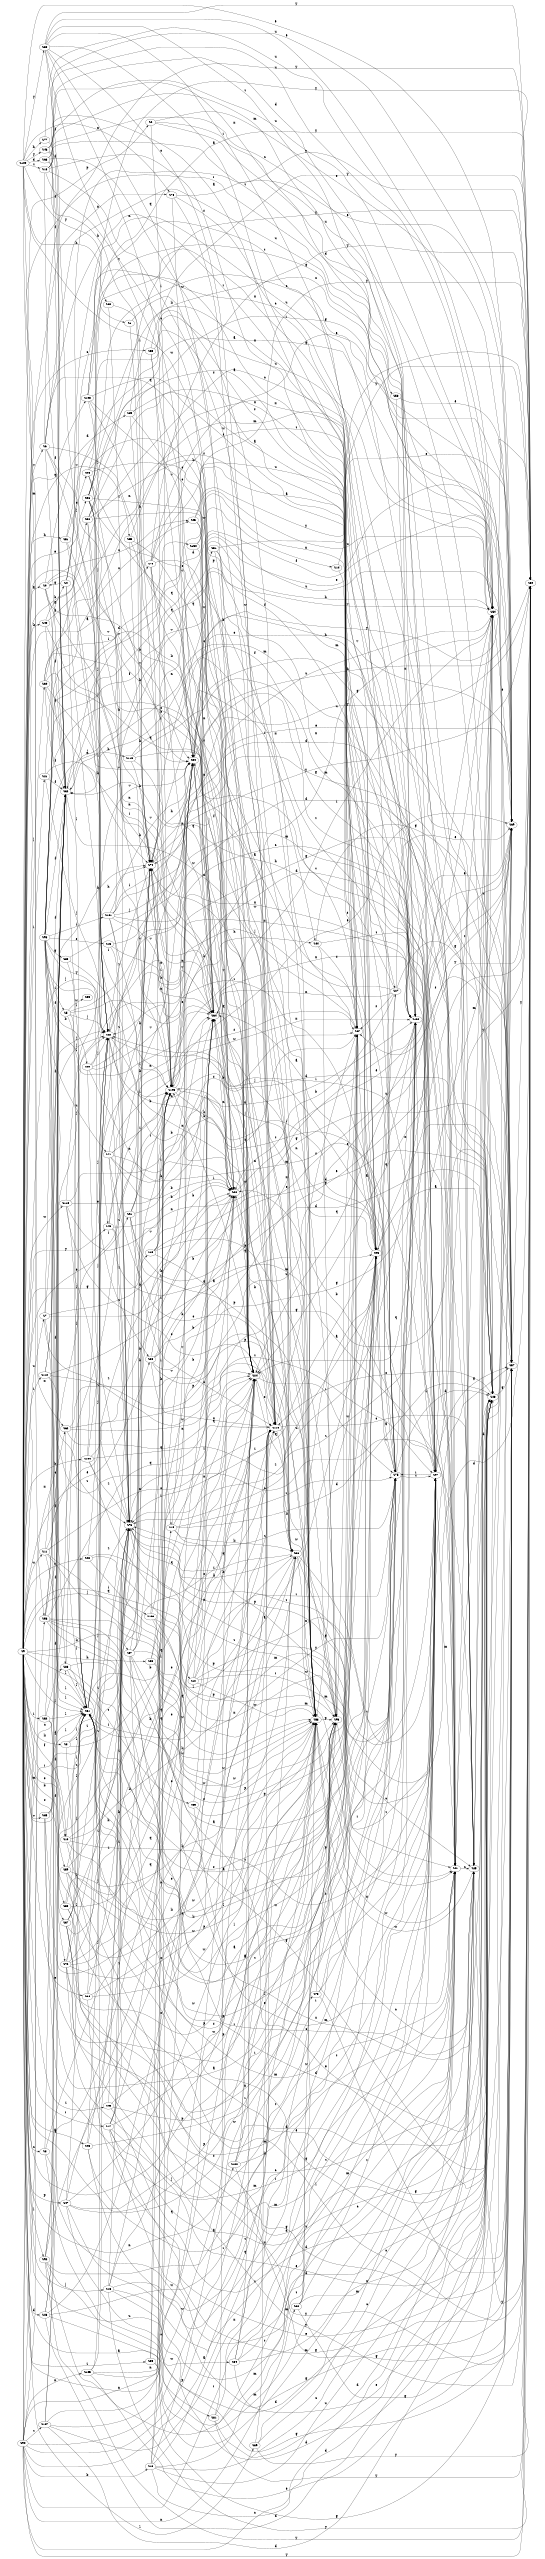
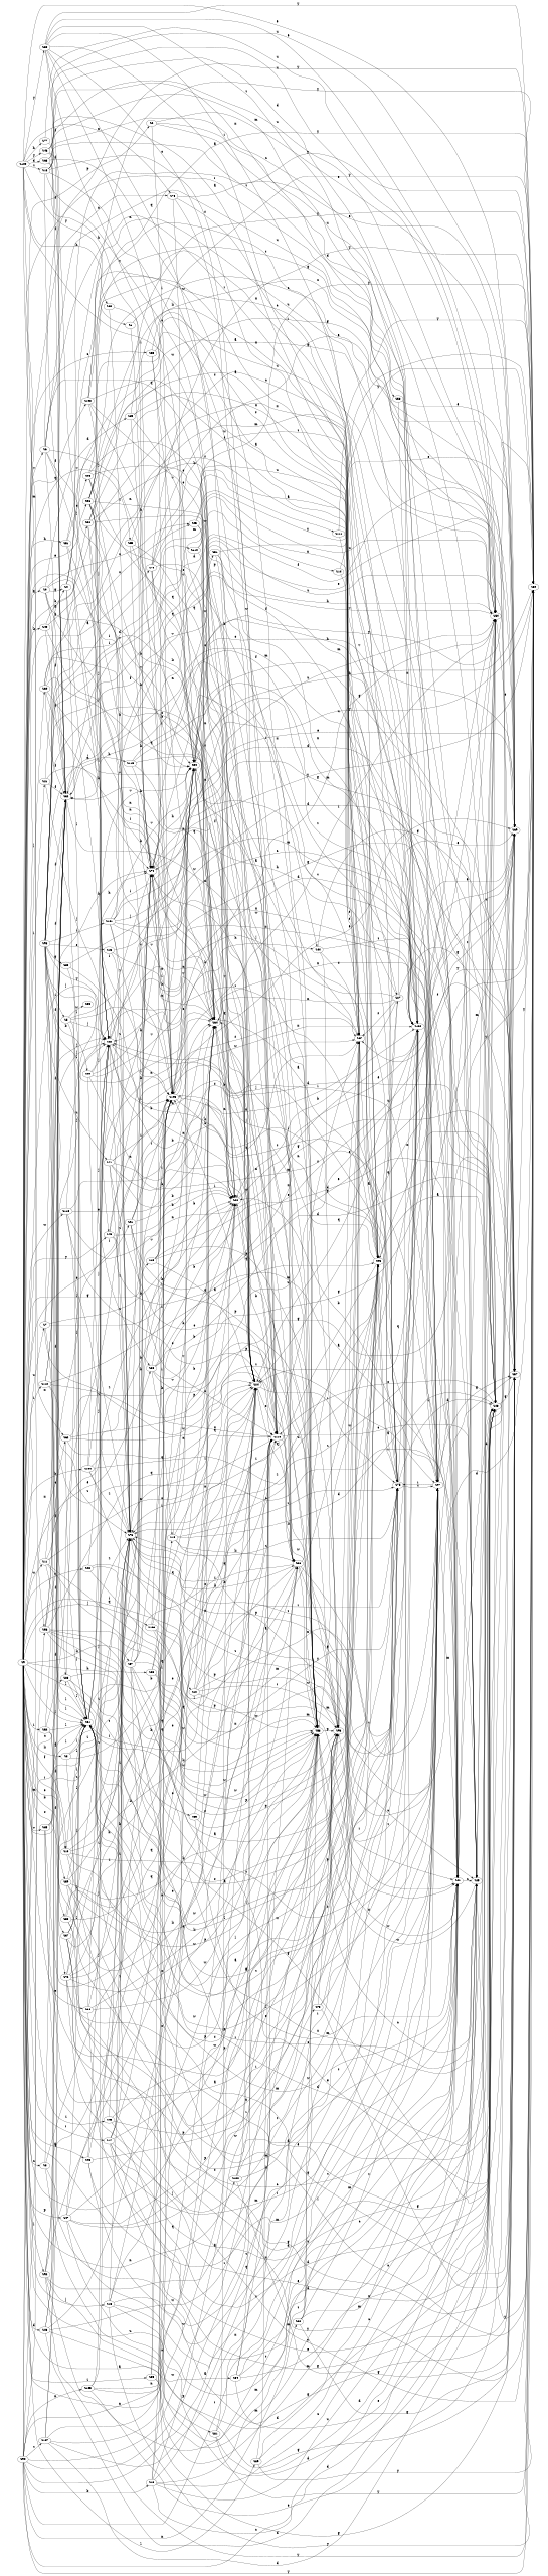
  strict digraph {
    rankdir=LR
    S9
    S0
    S48
    S70
    S81
    S37
    S50
    S8
    S63
    S23
    S34
    S96
    S91
    S86
    S10
    S29
    S55
    S104
    S51
    S112
    S21
    S52
    S73
    S103
    S30
    S16
    S22
    S87
    S3
    S49
    S92
    S89
    S61
    S100
    S33
    S2
    S47
    S93
    S12
    S108
    S17
    S53
    S59
    S72
    S66
    S84
    S7
    S65
    S42
    S85
    S6
    S94
    S11
    S113
    S58
    S78
    S79
    S35
    S45
    S76
    S32
    S4
    S43
    S64
    S20
    S39
    S74
    S75
    S57
    S19
    S41
    S44
    S69
    S82
    S97
    S27
    S28
    S102
    S24
    S67
    S106
    S114
    S36
    S95
    S25
    S54
    S26
    S98
    S40
    S88
    S14
-   S110 [label=S150]
+   S110
    S31
    S83
    S5
    S101
+   S111
    S115
    S15
    S71
    S99
    S109
    S68
    S1
    S77
    S56
    S18
    S62
    S38
    S80
    S46
    S90
    S13
    S60
    S105
    S107
    S9 -> S0 [label=a]
    S9 -> S48 [label=a]
    S9 -> S70 [label=a]
    S9 -> S81 [label=a]
    S9 -> S37 [label=b]
    S9 -> S50 [label=b]
    S9 -> S8 [label=c]
    S9 -> S63 [label=c]
    S9 -> S23 [label=d]
    S9 -> S34 [label=e]
    S9 -> S96 [label=e]
    S9 -> S91 [label=e]
    S9 -> S86 [label=e]
    S9 -> S10 [label=f]
    S9 -> S29 [label=g]
    S9 -> S55 [label=h]
    S9 -> S104 [label=h]
    S9 -> S51 [label=h]
    S9 -> S112 [label=i]
    S9 -> S21 [label=i]
    S9 -> S52 [label=i]
    S9 -> S73 [label=j]
    S9 -> S103 [label=j]
    S9 -> S30 [label=j]
    S9 -> S16 [label=j]
    S9 -> S22 [label=j]
    S9 -> S87 [label=k]
    S9 -> S3 [label=k]
    S9 -> S49 [label=k]
    S9 -> S92 [label=l]
    S9 -> S89 [label=l]
    S9 -> S61 [label=l]
    S9 -> S100 [label=n]
    S9 -> S33 [label=o]
    S9 -> S2 [label=p]
    S9 -> S47 [label=p]
    S9 -> S93 [label=p]
    S9 -> S12 [label=q]
    S9 -> S108 [label=q]
    S9 -> S17 [label=r]
    S9 -> S53 [label=r]
    S9 -> S59 [label=r]
    S9 -> S72 [label=s]
    S9 -> S66 [label=t]
    S9 -> S84 [label=u]
    S9 -> S7 [label=u]
    S9 -> S65 [label=v]
    S9 -> S42 [label=v]
    S9 -> S85 [label=v]
    S9 -> S6 [label=v]
-   S9 -> S94 [label=v]
+   S9 -> S94 [label=i]
    S9 -> S11 [label=w]
    S9 -> S113 [label=w]
    S9 -> S58 [label=w]
    S9 -> S78 [label=x]
    S9 -> S79 [label=y]
    S9 -> S35 [label=z]
    S9 -> S45 [label=z]
    S9 -> S76 [label=z]
    S0 -> S32 [label=f]
-   S4 -> S0 [label=g]
+   S0 -> S4 [label=g]
    S0 -> S43 [label=u]
    S0 -> S64 [label=n]
    S0 -> S20 [label=b]
    S0 -> S39 [label=d]
    S0 -> S74 [label=h]
    S48 -> S22 [label=j]
    S48 -> S75 [label=r]
    S48 -> S57 [label=g]
    S48 -> S19 [label=k]
    S48 -> S41 [label=m]
    S70 -> S94 [label=v]
    S70 -> S64 [label=n]
    S70 -> S19 [label=k]
    S70 -> S44 [label=o]
    S70 -> S69 [label=e]
    S70 -> S82 [label=y]
    S70 -> S97 [label=t]
    S70 -> S27 [label=u]
    S81 -> S20 [label=b]
    S81 -> S82 [label=y]
    S81 -> S97 [label=t]
    S81 -> S28 [label=d]
    S37 -> S61 [label=l]
    S37 -> S76 [label=z]
    S37 -> S64 [label=n]
    S37 -> S20 [label=b]
    S37 -> S41 [label=m]
    S37 -> S82 [label=y]
    S37 -> S102 [label=x]
    S50 -> S22 [label=j]
    S50 -> S93 [label=p]
    S50 -> S58 [label=w]
    S50 -> S20 [label=b]
    S50 -> S57 [label=g]
    S50 -> S82 [label=y]
    S50 -> S102 [label=x]
    S8 -> S32 [label=f]
    S8 -> S97 [label=t]
    S8 -> S28 [label=d]
    S8 -> S24 [label=q]
    S63 -> S94 [label=v]
    S63 -> S82 [label=y]
    S63 -> S67 [label=s]
    S63 -> S106 [label=i]
    S23 -> S32 [label=f]
    S23 -> S75 [label=r]
    S23 -> S41 [label=m]
    S23 -> S28 [label=d]
    S23 -> S106 [label=i]
    S23 -> S114 [label=o]
    S34 -> S22 [label=j]
    S34 -> S58 [label=w]
    S34 -> S76 [label=z]
    S34 -> S69 [label=e]
    S34 -> S36 [label=k]
    S96 -> S22 [label=j]
    S96 -> S94 [label=v]
    S96 -> S58 [label=w]
    S96 -> S74 [label=h]
    S96 -> S57 [label=g]
    S96 -> S82 [label=y]
    S96 -> S102 [label=x]
    S96 -> S106 [label=i]
    S96 -> S114 [label=o]
    S96 -> S95 [label=a]
    S96 -> S25 [label=c]
    S91 -> S93 [label=p]
    S91 -> S64 [label=n]
    S91 -> S74 [label=h]
    S91 -> S28 [label=d]
    S91 -> S67 [label=s]
    S91 -> S106 [label=i]
    S91 -> S114 [label=o]
    S86 -> S93 [label=p]
    S86 -> S20 [label=b]
    S86 -> S57 [label=g]
    S86 -> S69 [label=e]
    S86 -> S102 [label=x]
    S86 -> S106 [label=i]
    S86 -> S114 [label=o]
    S10 -> S61 [label=l]
    S10 -> S93 [label=p]
    S10 -> S58 [label=w]
    S10 -> S67 [label=s]
    S10 -> S114 [label=o]
    S10 -> S36 [label=k]
    S29 -> S93 [label=p]
    S29 -> S64 [label=n]
    S29 -> S20 [label=b]
    S29 -> S28 [label=d]
    S29 -> S24 [label=q]
    S29 -> S106 [label=i]
    S55 -> S93 [label=p]
    S55 -> S58 [label=w]
    S55 -> S20 [label=b]
    S55 -> S106 [label=i]
    S104 -> S22 [label=j]
    S104 -> S93 [label=p]
    S104 -> S76 [label=z]
    S104 -> S64 [label=n]
    S104 -> S20 [label=b]
    S104 -> S54 [label=u]
    S51 -> S76 [label=z]
    S51 -> S74 [label=h]
    S51 -> S67 [label=s]
    S51 -> S26 [label=o]
    S112 -> S61 [label=l]
    S112 -> S93 [label=p]
    S112 -> S32 [label=f]
    S112 -> S74 [label=h]
    S112 -> S95 [label=a]
    S112 -> S25 [label=c]
    S21 -> S22 [label=j]
    S21 -> S32 [label=f]
    S21 -> S20 [label=b]
    S21 -> S25 [label=c]
    S52 -> S61 [label=l]
    S52 -> S32 [label=f]
    S52 -> S64 [label=n]
    S52 -> S57 [label=g]
    S52 -> S36 [label=k]
    S73 -> S93 [label=p]
    S73 -> S75 [label=r]
    S73 -> S57 [label=g]
    S73 -> S102 [label=x]
    S103 -> S20 [label=b]
    S103 -> S75 [label=r]
    S103 -> S41 [label=m]
    S103 -> S106 [label=i]
    S103 -> S95 [label=a]
    S30 -> S94 [label=v]
    S30 -> S32 [label=f]
    S30 -> S24 [label=q]
    S30 -> S67 [label=s]
    S30 -> S106 [label=i]
    S30 -> S114 [label=o]
    S30 -> S36 [label=k]
    S16 -> S58 [label=w]
    S16 -> S76 [label=z]
    S16 -> S41 [label=m]
    S16 -> S82 [label=y]
    S16 -> S28 [label=d]
    S16 -> S102 [label=x]
    S16 -> S24 [label=q]
    S22 -> S76 [label=z]
    S22 -> S20 [label=b]
    S22 -> S28 [label=d]
    S22 -> S102 [label=x]
    S22 -> S106 [label=i]
    S22 -> S36 [label=k]
    S87 -> S58 [label=w]
    S87 -> S64 [label=n]
    S87 -> S20 [label=b]
    S87 -> S74 [label=h]
    S87 -> S69 [label=e]
    S87 -> S28 [label=d]
    S87 -> S114 [label=o]
    S87 -> S25 [label=c]
    S87 -> S54 [label=u]
    S3 -> S61 [label=l]
    S3 -> S76 [label=z]
    S3 -> S20 [label=b]
    S3 -> S25 [label=c]
    S49 -> S32 [label=f]
    S49 -> S64 [label=n]
    S49 -> S41 [label=m]
    S49 -> S54 [label=u]
    S92 -> S32 [label=f]
    S92 -> S41 [label=m]
    S92 -> S69 [label=e]
    S92 -> S82 [label=y]
    S92 -> S24 [label=q]
    S92 -> S114 [label=o]
    S92 -> S95 [label=a]
    S89 -> S41 [label=m]
    S89 -> S82 [label=y]
    S89 -> S114 [label=o]
    S89 -> S25 [label=c]
    S61 -> S22 [label=j]
    S61 -> S94 [label=v]
    S61 -> S58 [label=w]
    S61 -> S76 [label=z]
    S61 -> S57 [label=g]
    S61 -> S41 [label=m]
    S61 -> S24 [label=q]
    S61 -> S95 [label=a]
    S100 -> S58 [label=w]
    S100 -> S75 [label=r]
    S100 -> S57 [label=g]
    S100 -> S97 [label=t]
    S100 -> S24 [label=q]
    S33 -> S61 [label=l]
    S33 -> S82 [label=y]
    S33 -> S28 [label=d]
    S33 -> S24 [label=q]
    S33 -> S114 [label=o]
    S2 -> S69 [label=e]
    S2 -> S28 [label=d]
    S2 -> S106 [label=i]
    S2 -> S54 [label=u]
    S47 -> S61 [label=l]
    S47 -> S93 [label=p]
    S47 -> S58 [label=w]
    S47 -> S57 [label=g]
    S47 -> S97 [label=t]
    S47 -> S67 [label=s]
    S47 -> S114 [label=o]
    S93 -> S76 [label=z]
    S93 -> S97 [label=t]
    S93 -> S67 [label=s]
    S12 -> S58 [label=w]
    S12 -> S64 [label=n]
    S12 -> S75 [label=r]
    S12 -> S41 [label=m]
    S12 -> S102 [label=x]
    S12 -> S24 [label=q]
    S108 -> S22 [label=j]
    S108 -> S82 [label=y]
    S108 -> S97 [label=t]
    S108 -> S24 [label=q]
    S108 -> S67 [label=s]
    S108 -> S114 [label=o]
    S108 -> S95 [label=a]
    S17 -> S93 [label=p]
    S17 -> S94 [label=v]
    S17 -> S76 [label=z]
    S17 -> S57 [label=g]
    S17 -> S97 [label=t]
    S17 -> S28 [label=d]
    S17 -> S24 [label=q]
    S17 -> S54 [label=u]
    S53 -> S69 [label=e]
    S53 -> S102 [label=x]
    S59 -> S61 [label=l]
    S59 -> S69 [label=e]
    S59 -> S28 [label=d]
    S59 -> S24 [label=q]
    S59 -> S67 [label=s]
    S59 -> S36 [label=k]
    S72 -> S61 [label=l]
    S72 -> S93 [label=p]
    S72 -> S58 [label=w]
    S72 -> S76 [label=z]
    S72 -> S74 [label=h]
    S72 -> S75 [label=r]
    S72 -> S69 [label=e]
    S72 -> S24 [label=q]
    S72 -> S114 [label=o]
    S66 -> S93 [label=p]
    S66 -> S64 [label=n]
    S66 -> S41 [label=m]
    S84 -> S41 [label=m]
    S84 -> S69 [label=e]
    S84 -> S24 [label=q]
    S84 -> S36 [label=k]
    S84 -> S25 [label=c]
    S84 -> S54 [label=u]
    S7 -> S22 [label=j]
    S7 -> S61 [label=l]
    S7 -> S58 [label=w]
    S7 -> S32 [label=f]
    S7 -> S20 [label=b]
    S7 -> S69 [label=e]
    S65 -> S64 [label=n]
    S65 -> S74 [label=h]
    S65 -> S102 [label=x]
    S65 -> S24 [label=q]
    S42 -> S22 [label=j]
    S42 -> S93 [label=p]
    S42 -> S41 [label=m]
    S42 -> S82 [label=y]
    S85 -> S61 [label=l]
    S85 -> S76 [label=z]
    S85 -> S32 [label=f]
    S85 -> S41 [label=m]
    S85 -> S114 [label=o]
    S85 -> S95 [label=a]
    S6 -> S94 [label=v]
    S6 -> S32 [label=f]
    S6 -> S64 [label=n]
    S6 -> S75 [label=r]
    S6 -> S82 [label=y]
    S6 -> S24 [label=q]
    S6 -> S106 [label=i]
    S6 -> S54 [label=u]
    S94 -> S64 [label=n]
    S94 -> S74 [label=h]
    S94 -> S57 [label=g]
    S94 -> S41 [label=m]
    S94 -> S82 [label=y]
    S94 -> S97 [label=t]
    S94 -> S24 [label=q]
    S11 -> S22 [label=j]
    S11 -> S61 [label=l]
    S11 -> S58 [label=w]
    S11 -> S32 [label=f]
    S11 -> S20 [label=b]
    S11 -> S102 [label=x]
    S11 -> S114 [label=o]
    S113 -> S61 [label=l]
    S113 -> S94 [label=v]
    S113 -> S57 [label=g]
    S113 -> S102 [label=x]
    S113 -> S67 [label=s]
    S113 -> S114 [label=o]
    S58 -> S93 [label=p]
    S58 -> S74 [label=h]
    S58 -> S25 [label=c]
    S78 -> S94 [label=v]
    S78 -> S58 [label=w]
    S78 -> S75 [label=r]
    S78 -> S69 [label=e]
    S79 -> S94 [label=v]
    S79 -> S76 [label=z]
    S79 -> S20 [label=b]
    S79 -> S41 [label=m]
    S79 -> S106 [label=i]
    S35 -> S64 [label=n]
    S35 -> S57 [label=g]
    S35 -> S41 [label=m]
    S35 -> S106 [label=i]
    S45 -> S93 [label=p]
    S45 -> S76 [label=z]
    S45 -> S75 [label=r]
    S45 -> S28 [label=d]
    S76 -> S74 [label=h]
    S76 -> S57 [label=g]
    S76 -> S97 [label=t]
    S76 -> S36 [label=k]
    S32 -> S61 [label=l]
    S32 -> S58 [label=w]
    S32 -> S41 [label=m]
    S32 -> S82 [label=y]
    S4 -> S22 [label=j]
    S4 -> S61 [label=l]
    S4 -> S82 [label=y]
    S4 -> S25 [label=c]
    S4 -> S54 [label=u]
    S43 -> S58 [label=w]
    S43 -> S64 [label=n]
    S43 -> S82 [label=y]
    S43 -> S95 [label=a]
    S64 -> S20 [label=b]
    S64 -> S102 [label=x]
    S64 -> S95 [label=a]
    S20 -> S64 [label=n]
    S20 -> S69 [label=e]
    S20 -> S24 [label=q]
    S39 -> S74 [label=h]
    S39 -> S57 [label=g]
    S39 -> S114 [label=o]
    S39 -> S95 [label=a]
    S39 -> S54 [label=u]
    S74 -> S22 [label=j]
    S74 -> S58 [label=w]
    S74 -> S64 [label=n]
    S74 -> S69 [label=e]
    S74 -> S82 [label=y]
    S74 -> S106 [label=i]
    S75 -> S22 [label=j]
    S75 -> S76 [label=z]
    S75 -> S97 [label=t]
    S75 -> S28 [label=d]
    S75 -> S102 [label=x]
    S75 -> S106 [label=i]
    S75 -> S95 [label=a]
    S57 -> S82 [label=y]
    S57 -> S67 [label=s]
    S19 -> S93 [label=p]
    S19 -> S94 [label=v]
    S19 -> S75 [label=r]
    S19 -> S28 [label=d]
    S19 -> S24 [label=q]
    S19 -> S36 [label=k]
    S41 -> S58 [label=w]
    S41 -> S32 [label=f]
    S41 -> S28 [label=d]
    S41 -> S106 [label=i]
    S41 -> S25 [label=c]
    S44 -> S93 [label=p]
    S44 -> S57 [label=g]
    S44 -> S97 [label=t]
    S44 -> S67 [label=s]
    S69 -> S94 [label=v]
    S69 -> S76 [label=z]
    S69 -> S32 [label=f]
    S69 -> S24 [label=q]
    S82 -> S61 [label=l]
    S82 -> S74 [label=h]
    S82 -> S24 [label=q]
    S97 -> S61 [label=l]
    S97 -> S94 [label=v]
    S97 -> S32 [label=f]
    S97 -> S20 [label=b]
    S97 -> S75 [label=r]
    S97 -> S57 [label=g]
    S97 -> S41 [label=m]
    S97 -> S82 [label=y]
    S27 -> S22 [label=j]
    S27 -> S61 [label=l]
    S27 -> S64 [label=n]
    S27 -> S20 [label=b]
    S27 -> S74 [label=h]
    S27 -> S57 [label=g]
    S27 -> S69 [label=e]
    S27 -> S67 [label=s]
    S28 -> S74 [label=h]
    S28 -> S57 [label=g]
    S28 -> S114 [label=o]
    S28 -> S95 [label=a]
    S102 -> S76 [label=z]
    S102 -> S69 [label=e]
    S102 -> S97 [label=t]
    S102 -> S24 [label=q]
    S24 -> S94 [label=v]
    S24 -> S74 [label=h]
    S24 -> S75 [label=r]
    S24 -> S106 [label=i]
    S24 -> S114 [label=o]
    S67 -> S61 [label=l]
    S67 -> S32 [label=f]
    S67 -> S95 [label=a]
    S106 -> S94 [label=v]
    S106 -> S58 [label=w]
    S106 -> S20 [label=b]
    S106 -> S74 [label=h]
    S106 -> S69 [label=e]
    S106 -> S102 [label=x]
    S106 -> S54 [label=u]
    S114 -> S58 [label=w]
    S114 -> S76 [label=z]
    S114 -> S20 [label=b]
    S114 -> S67 [label=s]
    S114 -> S36 [label=k]
    S114 -> S25 [label=c]
    S36 -> S61 [label=l]
    S36 -> S58 [label=w]
    S36 -> S76 [label=z]
    S36 -> S64 [label=n]
    S36 -> S97 [label=t]
    S36 -> S24 [label=q]
    S36 -> S95 [label=a]
    S36 -> S25 [label=c]
    S95 -> S22 [label=j]
    S95 -> S61 [label=l]
    S95 -> S58 [label=w]
    S95 -> S76 [label=z]
    S95 -> S64 [label=n]
    S95 -> S75 [label=r]
    S95 -> S82 [label=y]
    S95 -> S27 [label=u]
    S25 -> S58 [label=w]
    S25 -> S82 [label=y]
    S25 -> S28 [label=d]
    S25 -> S54 [label=u]
    S54 -> S94 [label=v]
    S54 -> S74 [label=h]
    S54 -> S41 [label=m]
    S54 -> S69 [label=e]
    S54 -> S97 [label=t]
    S54 -> S106 [label=i]
    S26 -> S22 [label=j]
    S26 -> S102 [label=x]
    S26 -> S24 [label=q]
    S26 -> S106 [label=i]
    S26 -> S114 [label=o]
    S26 -> S36 [label=k]
    S98 -> S86 [label=e]
    S98 -> S10 [label=f]
    S98 -> S79 [label=y]
    S98 -> S76 [label=z]
    S98 -> S32 [label=f]
    S98 -> S4 [label=g]
    S98 -> S43 [label=u]
    S98 -> S44 [label=o]
    S98 -> S67 [label=s]
    S98 -> S40 [label=b]
    S98 -> S88 [label=c]
    S98 -> S14 [label=d]
    S98 -> S110 [label=d]
    S98 -> S31 [label=f]
    S98 -> S83 [label=g]
    S98 -> S5 [label=i]
    S98 -> S101 [label=i]
+   S98 -> S111 [label=m]
    S98 -> S115 [label=n]
    S98 -> S15 [label=s]
    S98 -> S71 [label=u]
    S40 -> S22 [label=j]
    S40 -> S76 [label=z]
    S40 -> S20 [label=b]
    S40 -> S57 [label=g]
    S40 -> S28 [label=d]
    S40 -> S102 [label=x]
    S88 -> S61 [label=l]
    S88 -> S74 [label=h]
    S88 -> S97 [label=t]
    S88 -> S102 [label=x]
    S88 -> S95 [label=a]
    S14 -> S69 [label=e]
    S14 -> S67 [label=s]
    S110 -> S64 [label=n]
    S110 -> S102 [label=x]
    S110 -> S54 [label=u]
    S31 -> S20 [label=b]
    S31 -> S41 [label=m]
    S31 -> S82 [label=y]
    S31 -> S102 [label=x]
    S83 -> S61 [label=l]
    S83 -> S20 [label=b]
    S83 -> S82 [label=y]
    S5 -> S22 [label=j]
    S5 -> S61 [label=l]
    S5 -> S76 [label=z]
    S5 -> S75 [label=r]
    S5 -> S25 [label=c]
    S5 -> S99 [label=w]
    S101 -> S94 [label=v]
    S101 -> S76 [label=z]
    S101 -> S64 [label=n]
    S101 -> S57 [label=g]
    S101 -> S41 [label=m]
    S101 -> S69 [label=e]
    S101 -> S28 [label=d]
    S101 -> S106 [label=i]
    S101 -> S54 [label=u]
+   S111 -> S82 [label=y]
+   S111 -> S67 [label=s]
    S115 -> S74 [label=h]
    S115 -> S75 [label=r]
    S115 -> S102 [label=x]
    S115 -> S24 [label=q]
    S115 -> S95 [label=a]
    S15 -> S76 [label=z]
    S15 -> S64 [label=n]
    S15 -> S54 [label=u]
    S71 -> S94 [label=v]
    S71 -> S76 [label=z]
    S71 -> S20 [label=b]
    S71 -> S41 [label=m]
    S71 -> S97 [label=t]
    S71 -> S28 [label=d]
    S71 -> S67 [label=s]
    S71 -> S114 [label=o]
    S109 -> S58 [label=w]
    S109 -> S78 [label=x]
    S109 -> S69 [label=e]
    S109 -> S68 [label=d]
    S109 -> S1 [label=h]
    S109 -> S77 [label=h]
    S109 -> S56 [label=m]
    S109 -> S18 [label=t]
    S109 -> S62 [label=x]
    S109 -> S38 [label=y]
    S109 -> S80 [label=y]
    S109 -> S46 [label=y]
    S68 -> S58 [label=w]
    S68 -> S32 [label=f]
    S68 -> S74 [label=h]
    S68 -> S102 [label=x]
    S68 -> S95 [label=a]
    S1 -> S58 [label=w]
    S1 -> S74 [label=h]
    S77 -> S32 [label=f]
    S77 -> S54 [label=u]
    S56 -> S22 [label=j]
    S56 -> S58 [label=w]
    S56 -> S32 [label=f]
    S56 -> S57 [label=g]
    S56 -> S97 [label=t]
    S56 -> S24 [label=q]
    S56 -> S67 [label=s]
    S56 -> S106 [label=i]
    S56 -> S95 [label=a]
    S18 -> S32 [label=f]
    S18 -> S41 [label=m]
    S18 -> S97 [label=t]
    S18 -> S67 [label=s]
    S18 -> S114 [label=o]
    S18 -> S36 [label=k]
    S18 -> S25 [label=c]
    S18 -> S54 [label=u]
    S62 -> S61 [label=l]
    S62 -> S57 [label=g]
    S62 -> S97 [label=t]
    S62 -> S24 [label=q]
    S62 -> S54 [label=u]
    S38 -> S94 [label=v]
    S38 -> S32 [label=f]
    S38 -> S64 [label=n]
    S38 -> S75 [label=r]
    S38 -> S82 [label=y]
    S38 -> S97 [label=t]
    S38 -> S24 [label=q]
    S38 -> S114 [label=o]
    S38 -> S95 [label=a]
    S38 -> S54 [label=u]
    S80 -> S76 [label=z]
    S80 -> S106 [label=i]
    S46 -> S22 [label=j]
    S46 -> S32 [label=f]
    S46 -> S69 [label=e]
    S46 -> S28 [label=d]
    S46 -> S54 [label=u]
    S90 -> S61 [label=l]
    S90 -> S93 [label=p]
    S90 -> S58 [label=w]
    S90 -> S64 [label=n]
    S90 -> S75 [label=r]
    S90 -> S82 [label=y]
    S90 -> S95 [label=a]
    S90 -> S25 [label=c]
    S90 -> S88 [label=c]
    S90 -> S56 [label=m]
    S90 -> S62 [label=x]
    S90 -> S13 [label=b]
    S90 -> S60 [label=n]
    S90 -> S105 [label=n]
    S90 -> S107 [label=t]
    S13 -> S94 [label=v]
    S13 -> S58 [label=w]
    S13 -> S75 [label=r]
    S13 -> S97 [label=t]
    S13 -> S28 [label=d]
    S13 -> S106 [label=i]
    S13 -> S25 [label=c]
    S13 -> S54 [label=u]
    S60 -> S58 [label=w]
    S60 -> S57 [label=g]
    S60 -> S97 [label=t]
    S60 -> S67 [label=s]
    S60 -> S25 [label=c]
    S105 -> S22 [label=j]
    S105 -> S64 [label=n]
    S105 -> S74 [label=h]
    S105 -> S97 [label=t]
    S105 -> S24 [label=q]
    S107 -> S58 [label=w]
    S107 -> S32 [label=f]
    S107 -> S28 [label=d]
    S107 -> S102 [label=x]
    S107 -> S106 [label=i]
    S107 -> S114 [label=o]
  }
